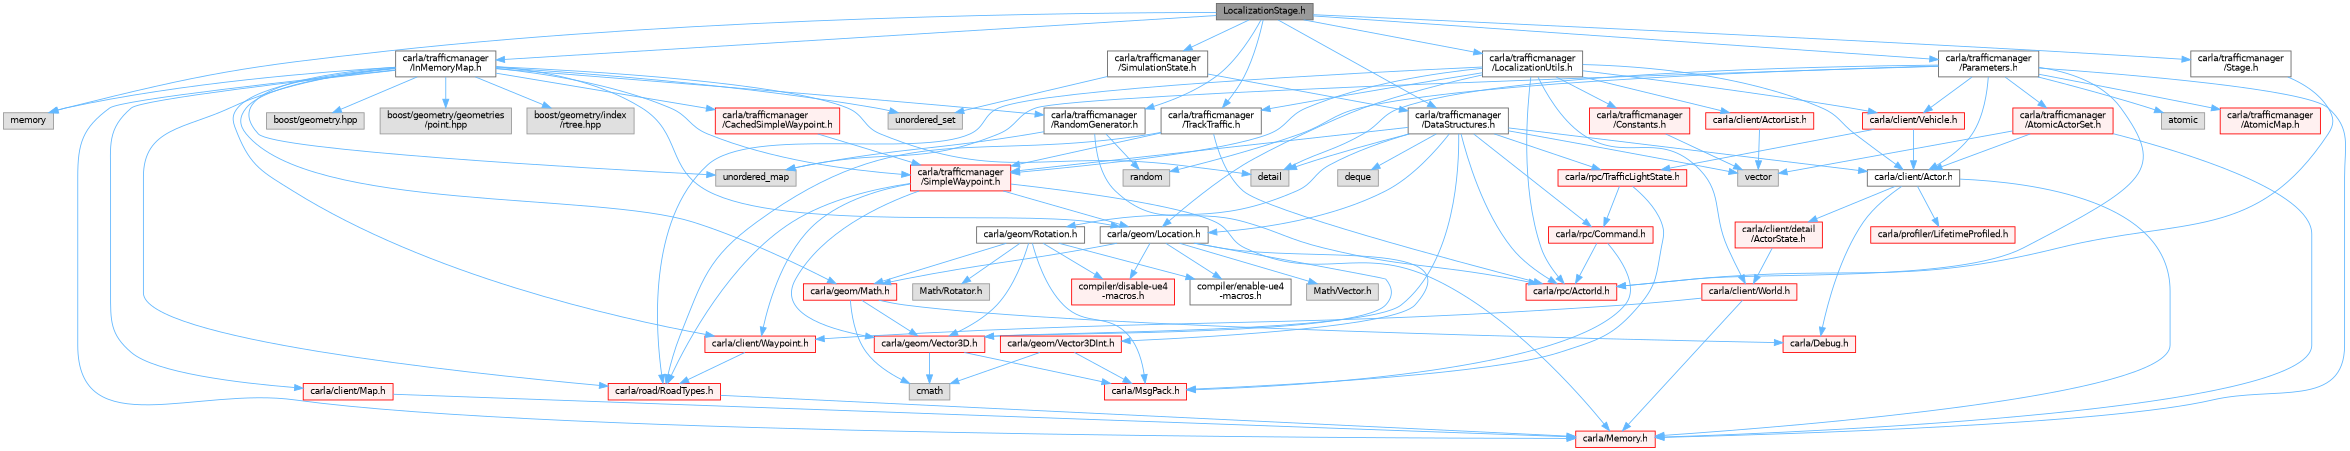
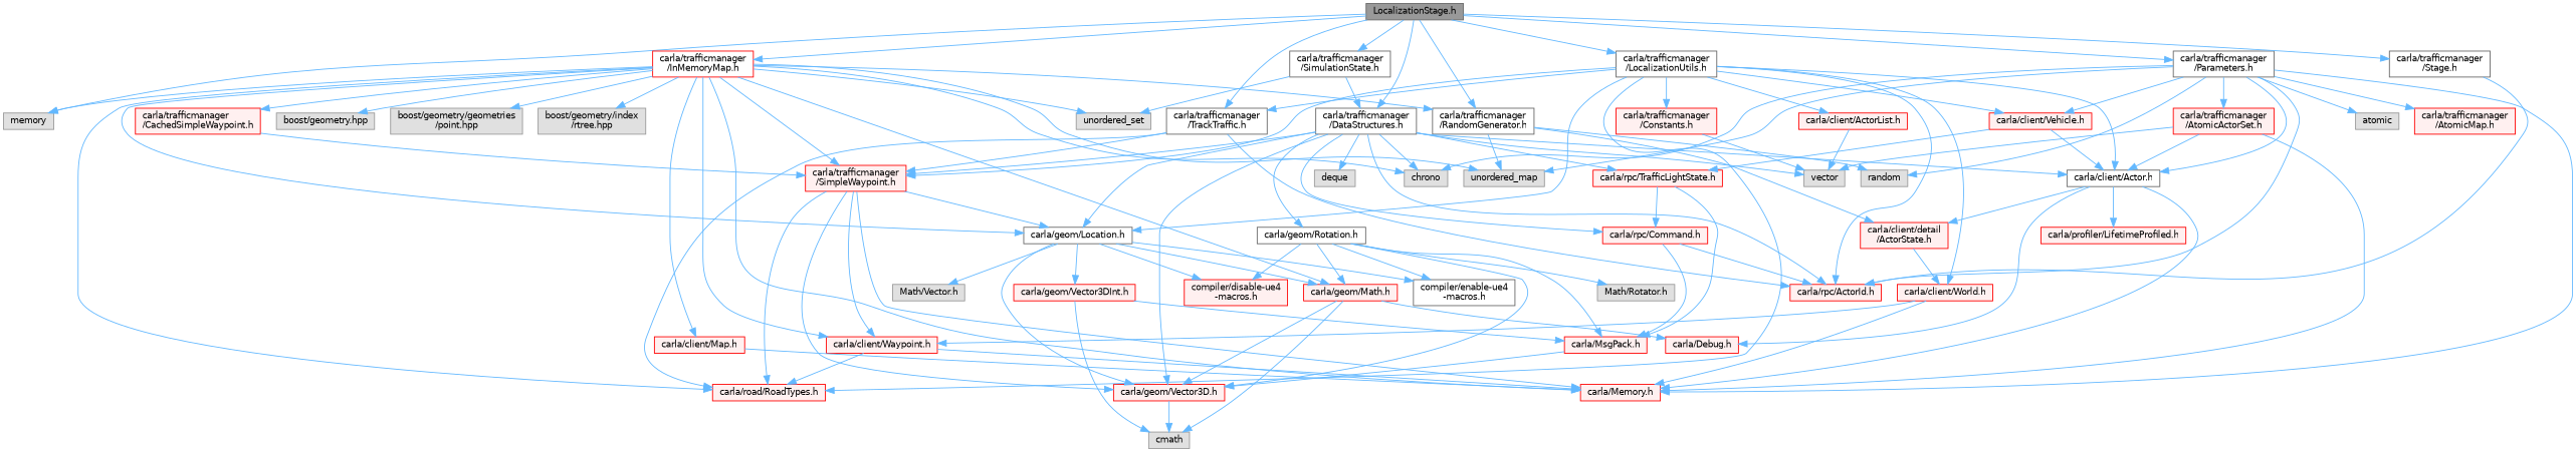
  digraph {
    node [color=red fillcolor="#FFF0F0" fontname=Helvetica fontsize=10 shape=box style=filled]
    edge [color=steelblue1 fontname=Helvetica fontsize=10 labelfontname=Helvetica labelfontsize=10 style=solid]
    n1 [color=gray40 fillcolor=grey60 fontcolor=black height=0.2 label="LocalizationStage.h" width=0.4]
    n2 [color=grey60 fillcolor="#E0E0E0" height=0.2 label=memory width=0.4]
    n3 [color=grey40 fillcolor=white height=0.2 label="carla/trafficmanager\l/DataStructures.h" width=0.4]
-   n4 [color=grey40 fillcolor=white height=0.2 label="carla/trafficmanager\l/InMemoryMap.h" width=0.4]
+   n4 [fillcolor=white height=0.2 label="carla/trafficmanager\l/InMemoryMap.h" width=0.4]
    n5 [color=grey40 fillcolor=white height=0.2 label="carla/trafficmanager\l/RandomGenerator.h" width=0.4]
    n6 [color=grey40 fillcolor=white height=0.2 label="carla/trafficmanager\l/LocalizationUtils.h" width=0.4]
    n7 [color=grey40 fillcolor=white height=0.2 label="carla/trafficmanager\l/TrackTraffic.h" width=0.4]
    n8 [color=grey40 fillcolor=white height=0.2 label="carla/trafficmanager\l/Parameters.h" width=0.4]
    n9 [color=grey40 fillcolor=white height=0.2 label="carla/trafficmanager\l/SimulationState.h" width=0.4]
    n10 [color=grey40 fillcolor=white height=0.2 label="carla/trafficmanager\l/Stage.h" width=0.4]
-   n11 [color=grey60 fillcolor="#E0E0E0" height=0.2 label=detail width=0.4]
+   n11 [color=grey60 fillcolor="#E0E0E0" height=0.2 label=chrono width=0.4]
    n12 [color=grey60 fillcolor="#E0E0E0" height=0.2 label=deque width=0.4]
    n13 [color=grey60 fillcolor="#E0E0E0" height=0.2 label=vector width=0.4]
    n14 [color=grey40 fillcolor=white height=0.2 label="carla/client/Actor.h" width=0.4]
    n15 [color=grey40 fillcolor=white height=0.2 label="carla/geom/Location.h" width=0.4]
    n16 [height=0.2 label="carla/geom/Vector3D.h" width=0.4]
    n17 [color=grey40 fillcolor=white height=0.2 label="carla/geom/Rotation.h" width=0.4]
    n18 [height=0.2 label="carla/rpc/ActorId.h" width=0.4]
    n19 [height=0.2 label="carla/rpc/Command.h" width=0.4]
    n20 [height=0.2 label="carla/rpc/TrafficLightState.h" width=0.4]
    n21 [height=0.2 label="carla/trafficmanager\l/SimpleWaypoint.h" width=0.4]
    n22 [height=0.2 label="carla/Memory.h" width=0.4]
    n23 [height=0.2 label="carla/client/Waypoint.h" width=0.4]
    n24 [height=0.2 label="carla/road/RoadTypes.h" width=0.4]
    n25 [height=0.2 label="carla/geom/Math.h" width=0.4]
    n26 [color=grey60 fillcolor="#E0E0E0" height=0.2 label=unordered_map width=0.4]
    n27 [color=grey60 fillcolor="#E0E0E0" height=0.2 label=unordered_set width=0.4]
    n28 [color=grey60 fillcolor="#E0E0E0" height=0.2 label="boost/geometry.hpp" width=0.4]
    n29 [color=grey60 fillcolor="#E0E0E0" height=0.2 label="boost/geometry/geometries\l/point.hpp" width=0.4]
    n30 [color=grey60 fillcolor="#E0E0E0" height=0.2 label="boost/geometry/index\l/rtree.hpp" width=0.4]
    n31 [height=0.2 label="carla/client/Map.h" width=0.4]
    n32 [height=0.2 label="carla/trafficmanager\l/CachedSimpleWaypoint.h" width=0.4]
    n33 [color=grey60 fillcolor="#E0E0E0" height=0.2 label=random width=0.4]
    n34 [height=0.2 label="carla/client/World.h" width=0.4]
    n35 [height=0.2 label="carla/client/ActorList.h" width=0.4]
    n36 [height=0.2 label="carla/client/Vehicle.h" width=0.4]
    n37 [height=0.2 label="carla/trafficmanager\l/Constants.h" width=0.4]
    n38 [color=grey60 fillcolor="#E0E0E0" height=0.2 label=atomic width=0.4]
    n39 [height=0.2 label="carla/trafficmanager\l/AtomicActorSet.h" width=0.4]
    n40 [height=0.2 label="carla/trafficmanager\l/AtomicMap.h" width=0.4]
    n41 [height=0.2 label="carla/Debug.h" width=0.4]
    n42 [height=0.2 label="carla/client/detail\l/ActorState.h" width=0.4]
    n43 [height=0.2 label="carla/profiler/LifetimeProfiled.h" width=0.4]
    n44 [height=0.2 label="carla/geom/Vector3DInt.h" width=0.4]
    n45 [color=grey40 fillcolor=white height=0.2 label="compiler/enable-ue4\l-macros.h" width=0.4]
    n46 [color=grey60 fillcolor="#E0E0E0" height=0.2 label="Math/Vector.h" width=0.4]
    n47 [height=0.2 label="compiler/disable-ue4\l-macros.h" width=0.4]
    n48 [height=0.2 label="carla/MsgPack.h" width=0.4]
    n49 [color=grey60 fillcolor="#E0E0E0" height=0.2 label=cmath width=0.4]
    n50 [color=grey60 fillcolor="#E0E0E0" height=0.2 label="Math/Rotator.h" width=0.4]
    n1 -> n2
    n1 -> n3
    n1 -> n4
    n1 -> n5
    n1 -> n6
    n1 -> n7
    n1 -> n8
    n1 -> n9
    n1 -> n10
    n3 -> n11
    n3 -> n12
    n3 -> n13
    n3 -> n14
    n3 -> n15
    n3 -> n16
    n3 -> n17
    n3 -> n18
    n3 -> n19
    n3 -> n20
    n3 -> n21
    n4 -> n2
    n4 -> n5
    n4 -> n11
    n4 -> n15
    n4 -> n21
    n4 -> n22
    n4 -> n23
    n4 -> n24
    n4 -> n25
    n4 -> n26
    n4 -> n27
    n4 -> n28
    n4 -> n29
    n4 -> n30
    n4 -> n31
    n4 -> n32
-   n5 -> n18
+   n5 -> n42
    n5 -> n26
    n5 -> n33
    n6 -> n7
    n6 -> n14
    n6 -> n15
    n6 -> n18
    n6 -> n21
    n6 -> n24
    n6 -> n34
    n6 -> n35
    n6 -> n36
    n6 -> n37
    n7 -> n18
    n7 -> n21
    n7 -> n24
    n8 -> n11
    n8 -> n14
    n8 -> n18
    n8 -> n22
    n8 -> n26
    n8 -> n33
    n8 -> n36
    n8 -> n38
    n8 -> n39
    n8 -> n40
    n9 -> n3
    n9 -> n27
    n10 -> n18
    n14 -> n22
    n14 -> n41
    n14 -> n42
    n14 -> n43
    n15 -> n16
    n15 -> n25
    n15 -> n44
    n15 -> n45
    n15 -> n46
    n15 -> n47
-   n16 -> n48
+   n48 -> n16
    n16 -> n49
    n17 -> n16
    n17 -> n25
    n17 -> n45
    n17 -> n47
    n17 -> n48
    n17 -> n50
    n19 -> n18
    n19 -> n48
    n20 -> n19
    n20 -> n48
    n21 -> n15
    n21 -> n16
    n21 -> n22
    n21 -> n23
    n21 -> n24
-   n24 -> n22
+   n23 -> n22
    n23 -> n24
    n25 -> n16
    n25 -> n41
    n25 -> n49
    n31 -> n22
    n32 -> n21
    n34 -> n22
    n34 -> n23
    n35 -> n13
    n36 -> n14
    n36 -> n20
    n37 -> n13
    n39 -> n13
    n39 -> n14
    n39 -> n22
    n42 -> n34
    n44 -> n48
    n44 -> n49
  }
